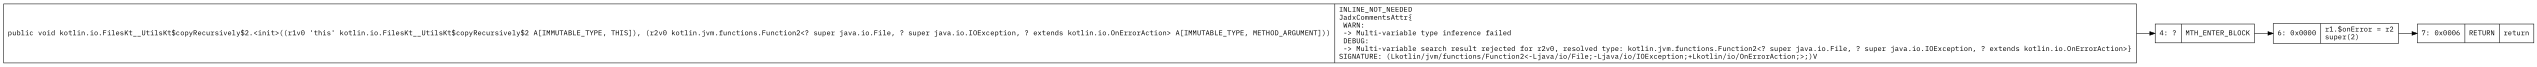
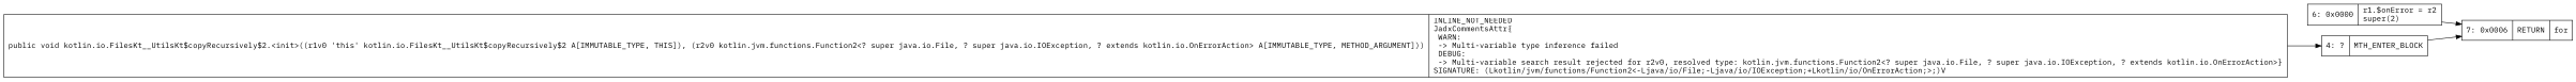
  digraph {
    fontname="IBM Plex Mono"
    rankdir=LR
    node [fontname="IBM Plex Mono" shape=record]
    edge [fontname="IBM Plex Mono"]
    n1 [label="{4\:\ ?|MTH_ENTER_BLOCK\l}"]
    n2 [label="{6\:\ 0x0000|r1.$onError = r2\lsuper(2)\l}"]
-   n3 [label="{7\:\ 0x0006|RETURN\l|return\l}"]
+   n3 [label="{7\:\ 0x0006|RETURN\l|for\l}"]
    n4 [label="{public void kotlin.io.FilesKt__UtilsKt$copyRecursively$2.\<init\>((r1v0 'this' kotlin.io.FilesKt__UtilsKt$copyRecursively$2 A[IMMUTABLE_TYPE, THIS]), (r2v0 kotlin.jvm.functions.Function2\<? super java.io.File, ? super java.io.IOException, ? extends kotlin.io.OnErrorAction\> A[IMMUTABLE_TYPE, METHOD_ARGUMENT]))  | INLINE_NOT_NEEDED\lJadxCommentsAttr\{\l WARN: \l \-\> Multi\-variable type inference failed\l DEBUG: \l \-\> Multi\-variable search result rejected for r2v0, resolved type: kotlin.jvm.functions.Function2\<? super java.io.File, ? super java.io.IOException, ? extends kotlin.io.OnErrorAction\>\}\lSIGNATURE: (Lkotlin\/jvm\/functions\/Function2\<\-Ljava\/io\/File;\-Ljava\/io\/IOException;+Lkotlin\/io\/OnErrorAction;\>;)V\l}"]
-   n1 -> n2
+   n1 -> n3
    n2 -> n3
    n4 -> n1
  }
